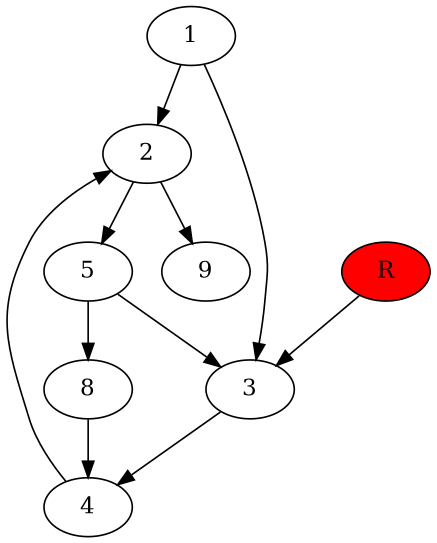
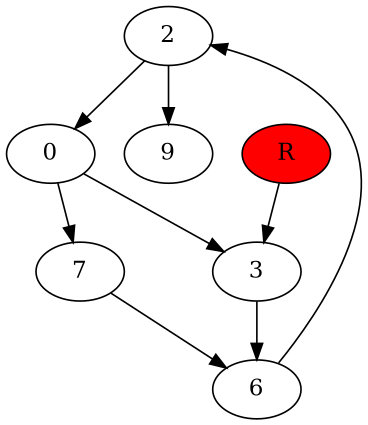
  digraph {
    fontname="DejaVu Serif"
    node [fontname="DejaVu Serif"]
    edge [fontname="DejaVu Serif"]
-   1
    2
    3
-   5
+   5 [label=0]
    9
-   4
-   7 [label=8]
+   4 [label=6]
+   7
    R [fillcolor="#ff0000" style=filled]
-   1 -> 2
-   1 -> 3
    2 -> 5
    2 -> 9
    3 -> 4
    5 -> 3
    5 -> 7
    4 -> 2
    7 -> 4
    R -> 3
  }
